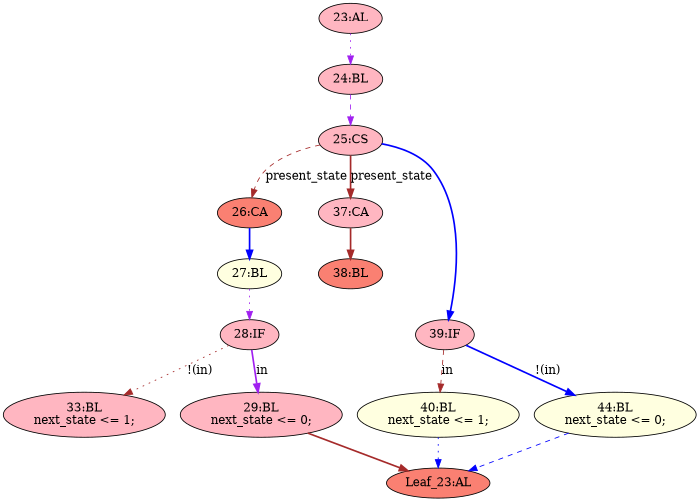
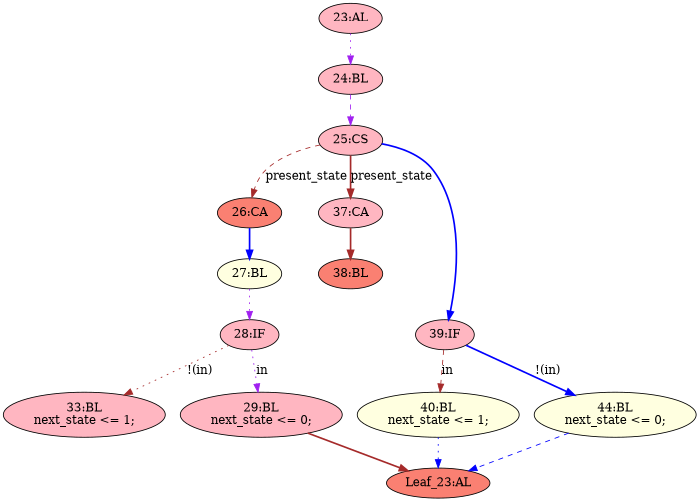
  strict digraph {
    node [fillcolor=lightpink statements="[]" style=filled typ=Block]
    edge [color=brown cond="[]" lineno=None style=bold]
    n1 [ast="<pyverilog.vparser.ast.Block object at 0x7f1757280090>" fillcolor=lightyellow label="40:BL\nnext_state <= 1;" statements="[<pyverilog.vparser.ast.NonblockingSubstitution object at 0x7f1757299550>]"]
    n2 [def_var="['next_state']" fillcolor=salmon label="Leaf_23:AL" statements="" typ=""]
    n3 [ast="<pyverilog.vparser.ast.Block object at 0x7f1757280210>" label="33:BL\nnext_state <= 1;" statements="[<pyverilog.vparser.ast.NonblockingSubstitution object at 0x7f1757280250>]"]
    n4 [ast="<pyverilog.vparser.ast.Block object at 0x7f17572806d0>" fillcolor=lightyellow label="44:BL\nnext_state <= 0;" statements="[<pyverilog.vparser.ast.NonblockingSubstitution object at 0x7f1757280590>]"]
    n5 [ast="<pyverilog.vparser.ast.IfStatement object at 0x7f1757280190>" label="28:IF" typ=IfStatement]
    n6 [ast="<pyverilog.vparser.ast.Block object at 0x7f17572803d0>" label="29:BL\nnext_state <= 0;" statements="[<pyverilog.vparser.ast.NonblockingSubstitution object at 0x7f1757280410>]"]
    n7 [ast="<pyverilog.vparser.ast.Block object at 0x7f1757280750>" label="24:BL"]
    n8 [ast="<pyverilog.vparser.ast.CaseStatement object at 0x7f1757280790>" label="25:CS" typ=CaseStatement]
    n9 [ast="<pyverilog.vparser.ast.Case object at 0x7f17572800d0>" fillcolor=salmon label="26:CA" typ=Case]
    n10 [ast="<pyverilog.vparser.ast.Case object at 0x7f1757280890>" label="37:CA" typ=Case]
    n11 [ast="<pyverilog.vparser.ast.IfStatement object at 0x7f1757280950>" label="39:IF" typ=IfStatement]
    n12 [ast="<pyverilog.vparser.ast.Block object at 0x7f1757280150>" fillcolor=lightyellow label="27:BL"]
    n13 [ast="<pyverilog.vparser.ast.Block object at 0x7f1757280910>" fillcolor=salmon label="38:BL"]
    n14 [ast="<pyverilog.vparser.ast.Always object at 0x7f1757280a90>" clk_sens=False label="23:AL" sens="['present_state', 'in']" typ=Always use_var="['present_state', 'in']"]
    n1 -> n2 [color=blue style=dotted]
    n4 -> n2 [color=blue style=dashed]
    n5 -> n3 [cond="['in']" label="!(in)" lineno=28 style=dotted]
-   n5 -> n6 [color=purple cond="['in']" label=in lineno=28]
+   n5 -> n6 [color=purple cond="['in']" label=in lineno=28 style=dotted]
    n6 -> n2
    n7 -> n8 [color=purple style=dashed]
    n8 -> n9 [cond="['present_state']" label=present_state lineno=25 style=dashed]
    n8 -> n10 [cond="['present_state']" label=present_state lineno=25]
    n8 -> n11 [color=blue]
    n9 -> n12 [color=blue]
    n10 -> n13
    n11 -> n1 [cond="['in']" label=in lineno=39 style=dashed]
    n11 -> n4 [color=blue cond="['in']" label="!(in)" lineno=39]
    n12 -> n5 [color=purple style=dotted]
    n14 -> n7 [color=purple style=dotted]
  }
